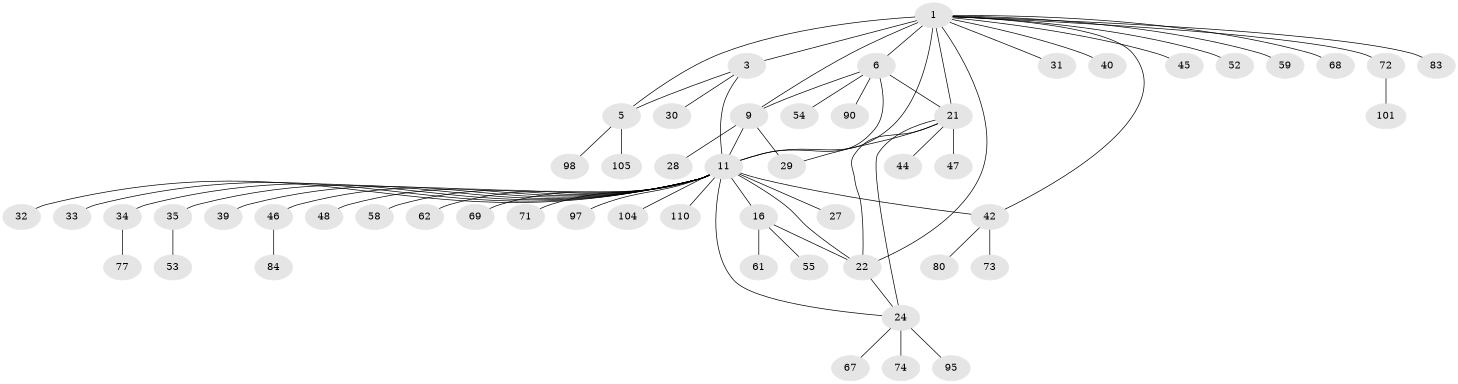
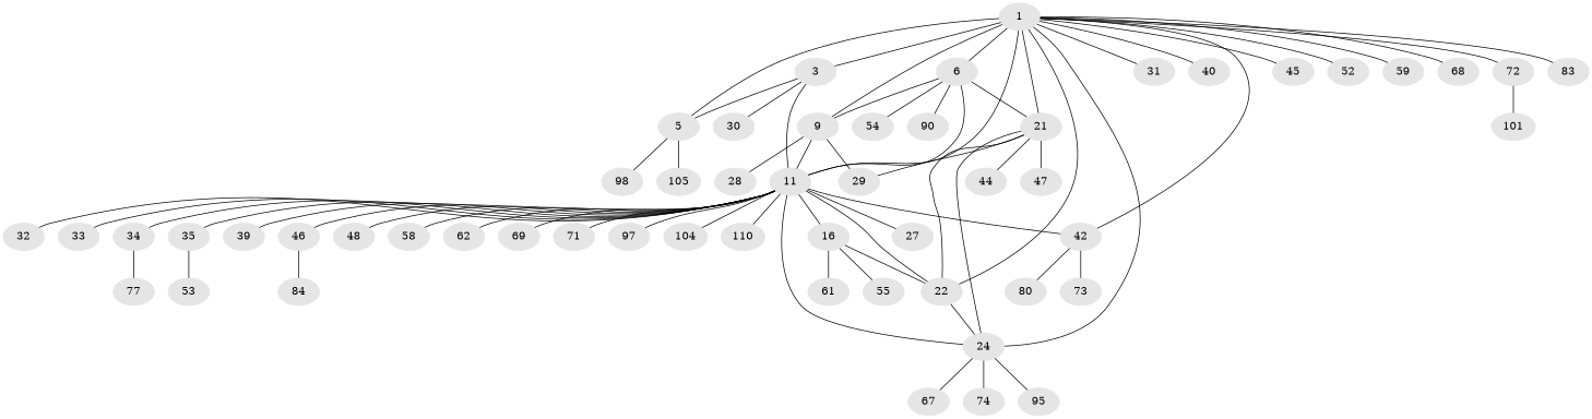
  graph {
    node [color=gray90 style=filled]
    1 [super="+2+4"]
    3 [super="+85"]
    5
    6 [super="+51"]
    9 [super="+60+78+10"]
    11 [super="+38+15+12+13"]
    21
    22 [super="+36"]
    24
    31
    40
    42 [super="+43"]
    45 [super="+57+65+49"]
    52
    59
    68
    72
    83
    30
    98
    105
    54
    90
    28
    29 [super="+64"]
    16 [super="+19+20"]
    27 [super="+87"]
    32
    33 [super="+107"]
    34
    35
    39
    46
    48
    58
    62 [super="+96"]
    69
    71
    97
    104
    110
    44
    47 [super="+76"]
    67
    74 [super="+112+79"]
    95
    73
    80
    101
    55 [super="+93+106"]
    61
    77
    53 [super="+70"]
    84
    1 -- 3 [weight=3]
    1 -- 5 [weight=3]
    1 -- 6 [weight=3]
    1 -- 9 [weight=4]
    1 -- 11 [weight=3]
    1 -- 21 [weight=3]
    1 -- 22 [weight=2]
+   1 -- 24 [weight=2]
    1 -- 31
    1 -- 40
    1 -- 42
    1 -- 45
    1 -- 52
    1 -- 59
    1 -- 68
    1 -- 72
    1 -- 83
    3 -- 5
    3 -- 11
    3 -- 30
    5 -- 98
    5 -- 105
    6 -- 9 [weight=2]
    6 -- 11 [weight=2]
    6 -- 21
    6 -- 54
    6 -- 90
    9 -- 11
    9 -- 28
    9 -- 29
    11 -- 22
    11 -- 24
    11 -- 42
    11 -- 16 [weight=6]
    11 -- 27
    11 -- 32 [weight=2]
    11 -- 33
    11 -- 34
    11 -- 35
    11 -- 39
    11 -- 46
    11 -- 48
    11 -- 58
    11 -- 62
    11 -- 69
    11 -- 71
    11 -- 97
    11 -- 104
    11 -- 110
    21 -- 22
    21 -- 24
    21 -- 29
    21 -- 44
    21 -- 47
    22 -- 24
    24 -- 67
    24 -- 74
    24 -- 95
    42 -- 73
    42 -- 80
    72 -- 101
    16 -- 22
    16 -- 55
    16 -- 61
    34 -- 77
    35 -- 53
    46 -- 84
  }
